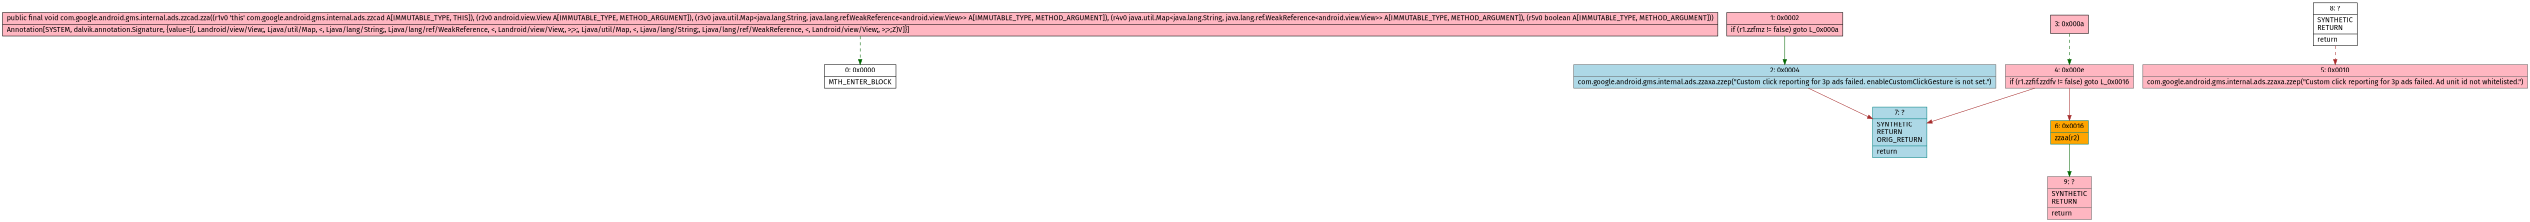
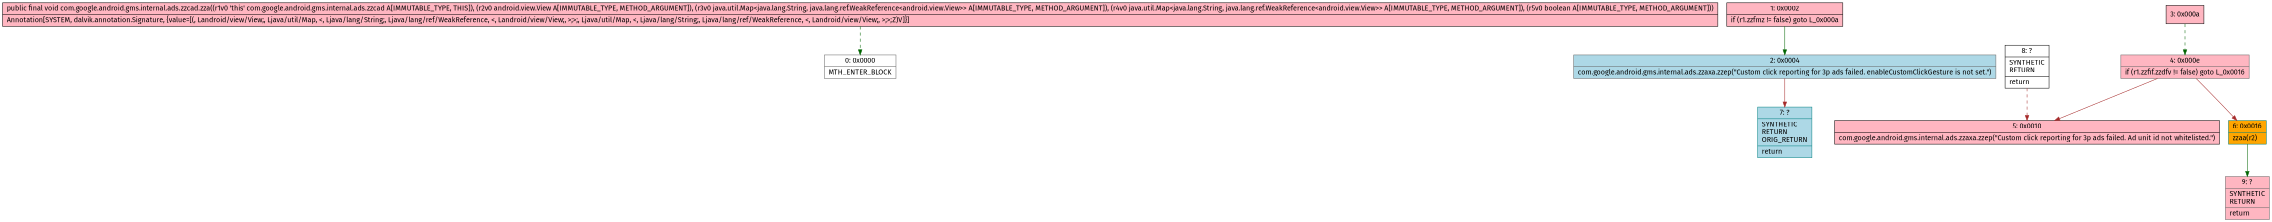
  digraph {
    fontname="Fira Sans"
    node [color=black fillcolor=lightpink fontname="Fira Sans" shape=record style=filled]
    edge [color=darkgreen fontname="Fira Sans" style=solid]
-   n1 [fillcolor=white label="{0\:\ 0x0000|MTH_ENTER_BLOCK\l}"]
+   n1 [color=gray40 fillcolor=white label="{0\:\ 0x0000|MTH_ENTER_BLOCK\l}"]
    n2 [label="{1\:\ 0x0002|if (r1.zzfmz != false) goto L_0x000a\l}"]
    n3 [color=gray40 fillcolor=lightblue label="{2\:\ 0x0004|com.google.android.gms.internal.ads.zzaxa.zzep(\"Custom click reporting for 3p ads failed. enableCustomClickGesture is not set.\")\l}"]
    n4 [color=teal fillcolor=lightblue label="{7\:\ ?|SYNTHETIC\lRETURN\lORIG_RETURN\l|return\l}"]
    n5 [label="{3\:\ 0x000a}"]
    n6 [color=gray40 label="{4\:\ 0x000e|if (r1.zzfif.zzdfv != false) goto L_0x0016\l}"]
-   n7 [color=gray40 label="{5\:\ 0x0010|com.google.android.gms.internal.ads.zzaxa.zzep(\"Custom click reporting for 3p ads failed. Ad unit id not whitelisted.\")\l}"]
+   n7 [label="{5\:\ 0x0010|com.google.android.gms.internal.ads.zzaxa.zzep(\"Custom click reporting for 3p ads failed. Ad unit id not whitelisted.\")\l}"]
    n8 [color=teal fillcolor=orange label="{6\:\ 0x0016|zzaa(r2)\l}"]
    n9 [color=gray40 label="{9\:\ ?|SYNTHETIC\lRETURN\l|return\l}"]
    n10 [fillcolor=white label="{8\:\ ?|SYNTHETIC\lRETURN\l|return\l}"]
    n11 [label="{public final void com.google.android.gms.internal.ads.zzcad.zza((r1v0 'this' com.google.android.gms.internal.ads.zzcad A[IMMUTABLE_TYPE, THIS]), (r2v0 android.view.View A[IMMUTABLE_TYPE, METHOD_ARGUMENT]), (r3v0 java.util.Map\<java.lang.String, java.lang.ref.WeakReference\<android.view.View\>\> A[IMMUTABLE_TYPE, METHOD_ARGUMENT]), (r4v0 java.util.Map\<java.lang.String, java.lang.ref.WeakReference\<android.view.View\>\> A[IMMUTABLE_TYPE, METHOD_ARGUMENT]), (r5v0 boolean A[IMMUTABLE_TYPE, METHOD_ARGUMENT]))  | Annotation[SYSTEM, dalvik.annotation.Signature, \{value=[(, Landroid\/view\/View;, Ljava\/util\/Map, \<, Ljava\/lang\/String;, Ljava\/lang\/ref\/WeakReference, \<, Landroid\/view\/View;, \>;\>;, Ljava\/util\/Map, \<, Ljava\/lang\/String;, Ljava\/lang\/ref\/WeakReference, \<, Landroid\/view\/View;, \>;\>;Z)V]\}]\l}"]
    n2 -> n3
    n3 -> n4 [color=brown]
    n5 -> n6 [style=dashed]
-   n6 -> n4 [color=brown]
+   n6 -> n7 [color=brown]
    n6 -> n8 [color=brown]
    n8 -> n9
    n10 -> n7 [color=brown style=dashed]
    n11 -> n1 [style=dashed]
  }
